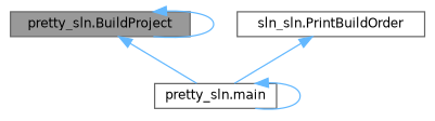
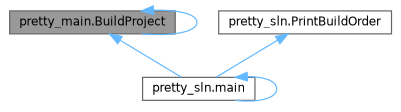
  digraph {
    rankdir=TB
    node [color=grey40 fillcolor=white fontname=Helvetica fontsize=10 shape=box style=filled]
    edge [color=steelblue1 dir=back fontname=Helvetica fontsize=10 labelfontname=Helvetica labelfontsize=10 style=solid]
-   n1 [color=gray40 fillcolor=grey60 fontcolor=black height=0.2 label="pretty_sln.BuildProject" width=0.4]
+   n1 [color=gray40 fillcolor=grey60 fontcolor=black height=0.2 label="pretty_main.BuildProject" width=0.4]
    n2 [height=0.2 label="pretty_sln.main" width=0.4]
-   n3 [height=0.2 label="sln_sln.PrintBuildOrder" width=0.4]
+   n3 [height=0.2 label="pretty_sln.PrintBuildOrder" width=0.4]
    n1 -> n1
    n1 -> n2
    n2 -> n2
    n3 -> n2
  }
